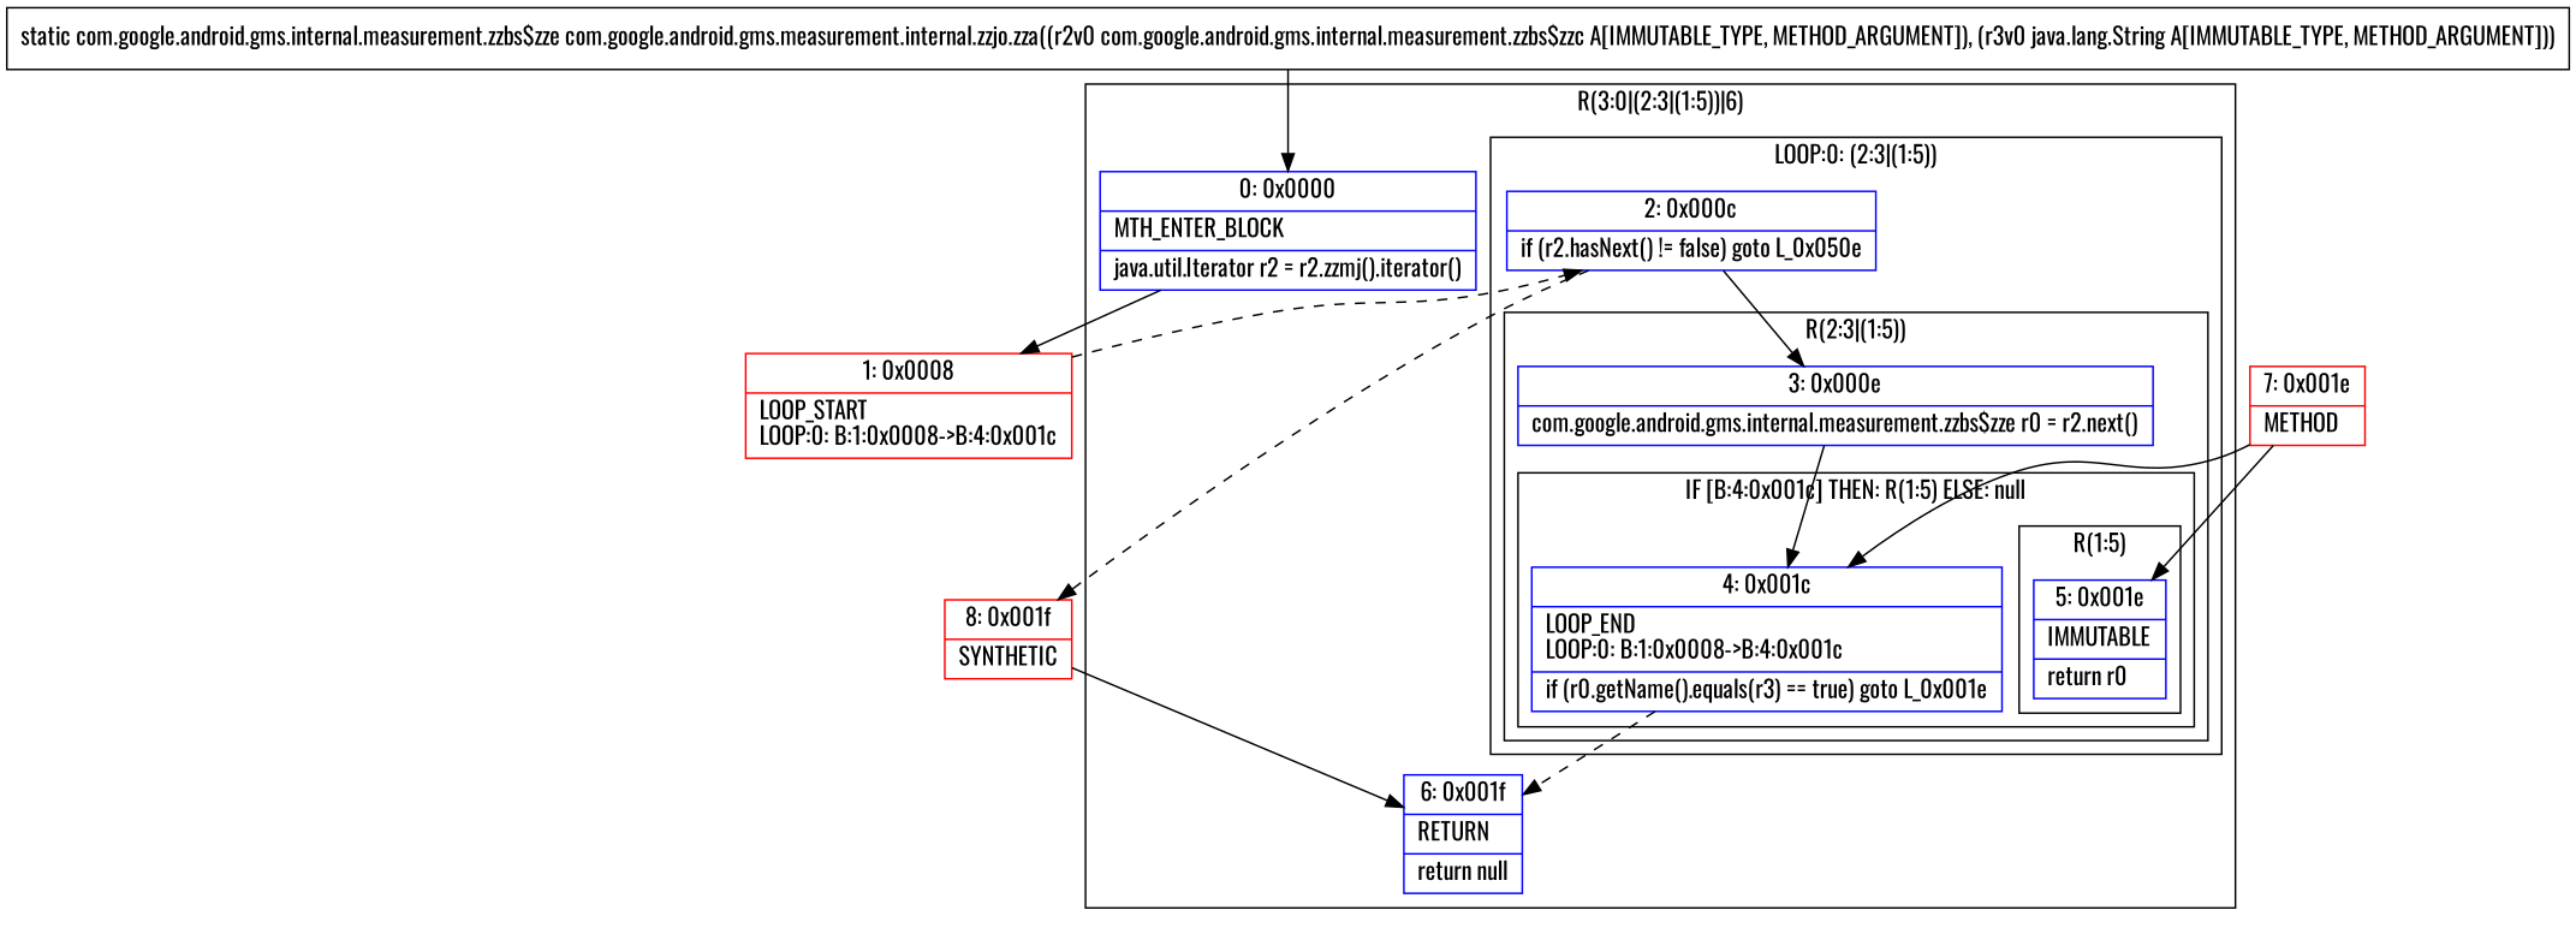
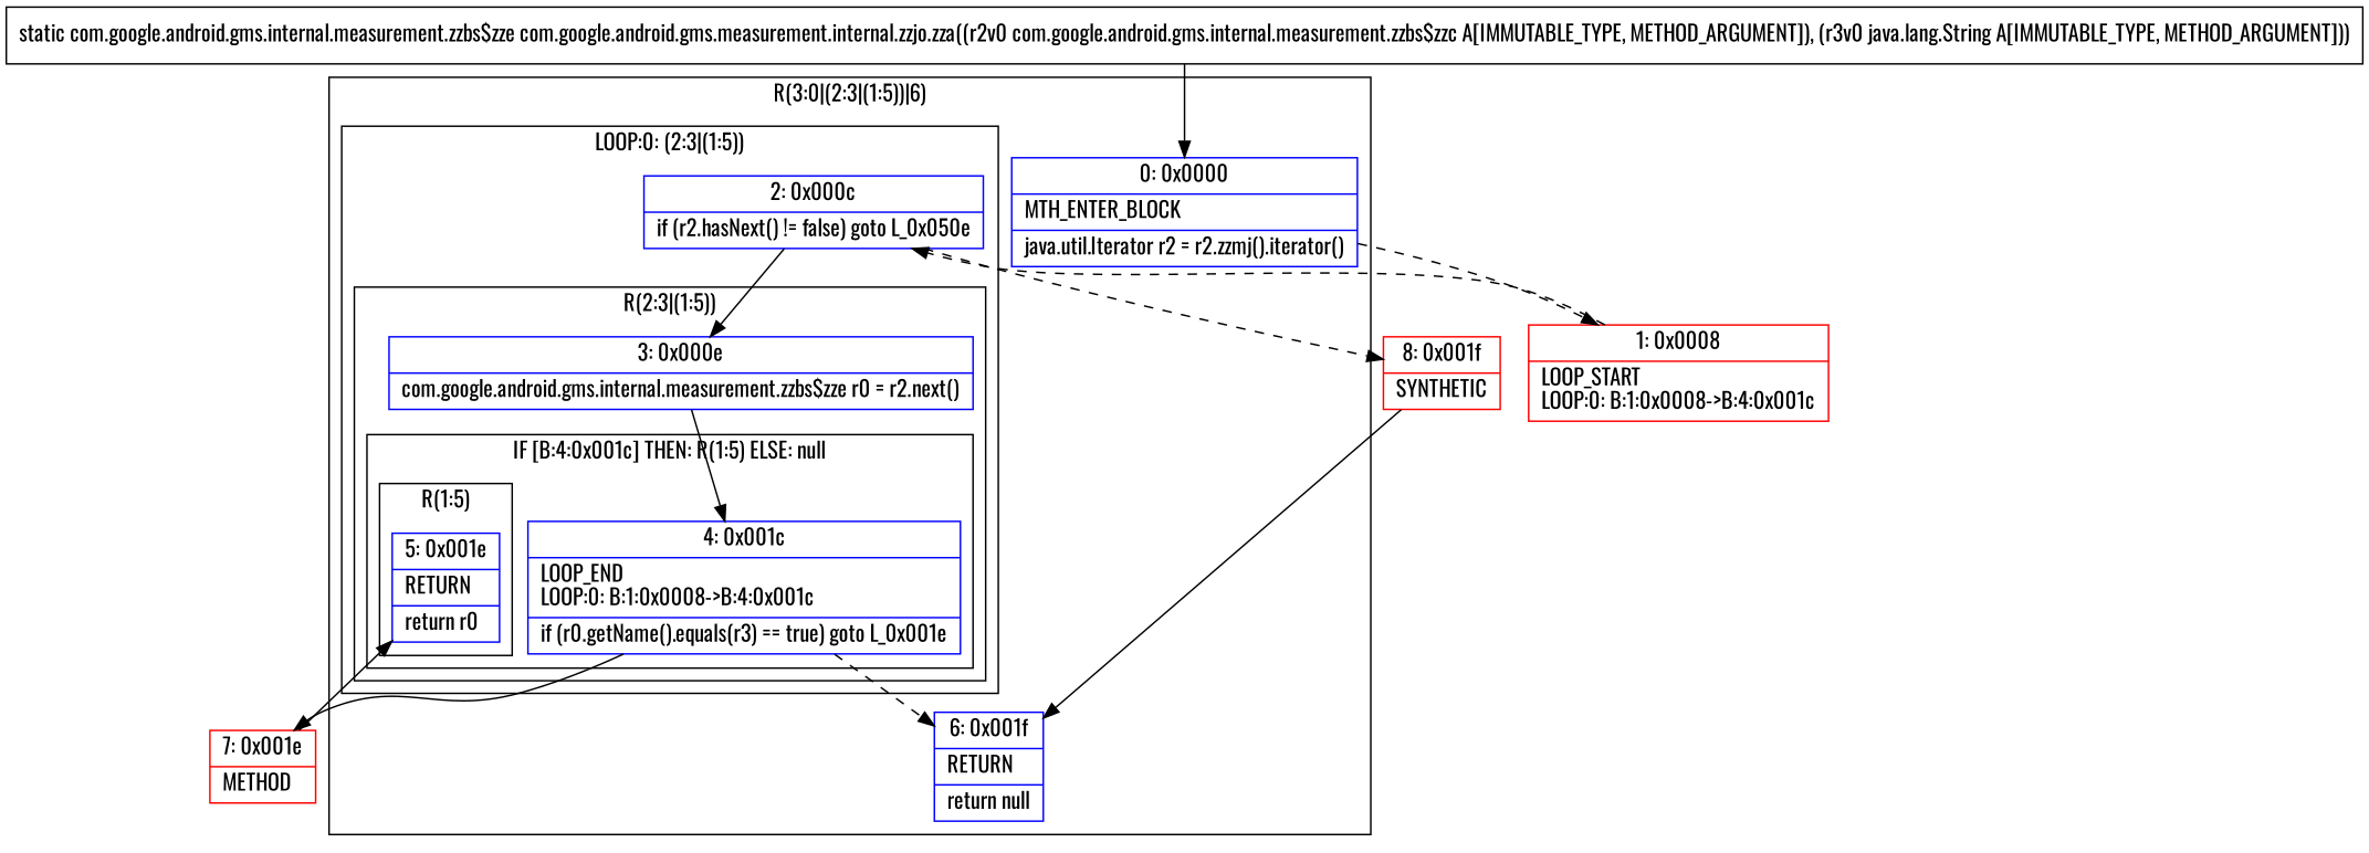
  digraph {
    fontname=Oswald
    node [color=blue fontname=Oswald shape=record]
    edge [fontname=Oswald]
-   n1 [label="{5\:\ 0x001e|IMMUTABLE\l|return r0\l}"]
+   n1 [label="{5\:\ 0x001e|RETURN\l|return r0\l}"]
    n2 [label="{4\:\ 0x001c|LOOP_END\lLOOP:0: B:1:0x0008\-\>B:4:0x001c\l|if (r0.getName().equals(r3) == true) goto L_0x001e\l}"]
    n3 [label="{3\:\ 0x000e|com.google.android.gms.internal.measurement.zzbs$zze r0 = r2.next()\l}"]
    n4 [label="{2\:\ 0x000c|if (r2.hasNext() != false) goto L_0x050e\l}"]
    n5 [label="{0\:\ 0x0000|MTH_ENTER_BLOCK\l|java.util.Iterator r2 = r2.zzmj().iterator()\l}"]
    n6 [label="{6\:\ 0x001f|RETURN\l|return null\l}"]
    n7 [color=red label="{7\:\ 0x001e|METHOD\l}"]
    n8 [color=red label="{8\:\ 0x001f|SYNTHETIC\l}"]
    n9 [color=red label="{1\:\ 0x0008|LOOP_START\lLOOP:0: B:1:0x0008\-\>B:4:0x001c\l}"]
    n10 [label="{static com.google.android.gms.internal.measurement.zzbs$zze com.google.android.gms.measurement.internal.zzjo.zza((r2v0 com.google.android.gms.internal.measurement.zzbs$zzc A[IMMUTABLE_TYPE, METHOD_ARGUMENT]), (r3v0 java.lang.String A[IMMUTABLE_TYPE, METHOD_ARGUMENT])) }" color=""]
    subgraph cluster_1 {
      label="R(3:0|(2:3|(1:5))|6)"
      n5
      n6
      subgraph cluster_2 {
        label="LOOP:0: (2:3|(1:5))"
        n4
        subgraph cluster_3 {
          label="R(2:3|(1:5))"
          n3
          subgraph cluster_4 {
            label="IF [B:4:0x001c] THEN: R(1:5) ELSE: null"
            n2
            subgraph cluster_5 {
              label="R(1:5)"
              n1
            }
          }
        }
      }
    }
    n2 -> n6 [style=dashed]
-   n7 -> n2
+   n2 -> n7
    n3 -> n2
    n4 -> n3
    n4 -> n8 [style=dashed]
-   n5 -> n9
+   n5 -> n9 [style=dashed]
    n7 -> n1
    n8 -> n6
    n9 -> n4 [style=dashed]
    n10 -> n5
  }
